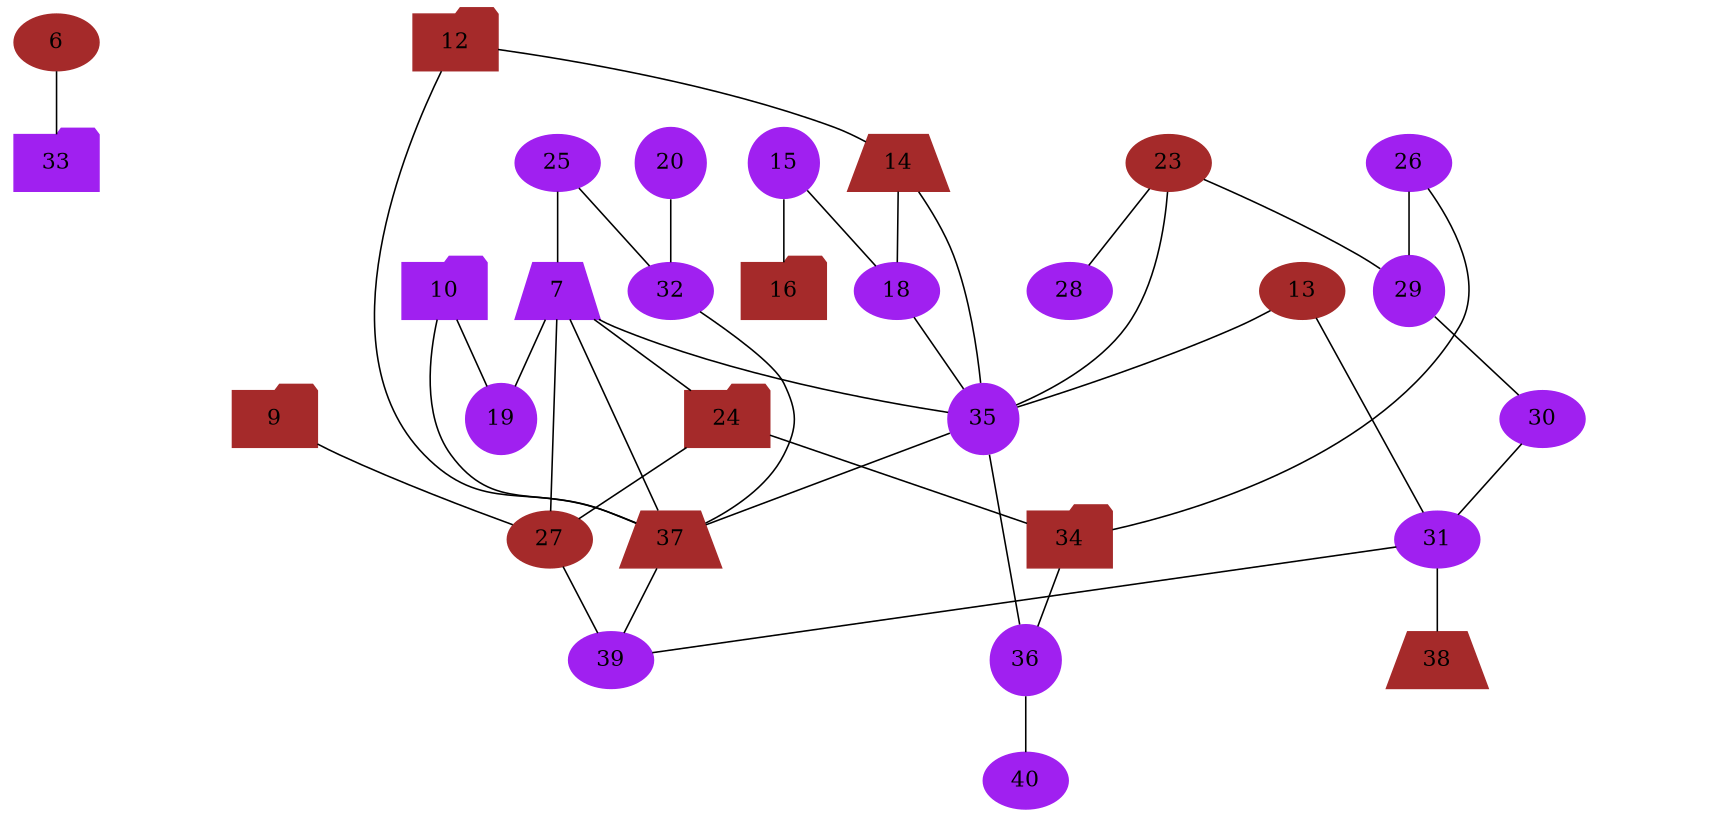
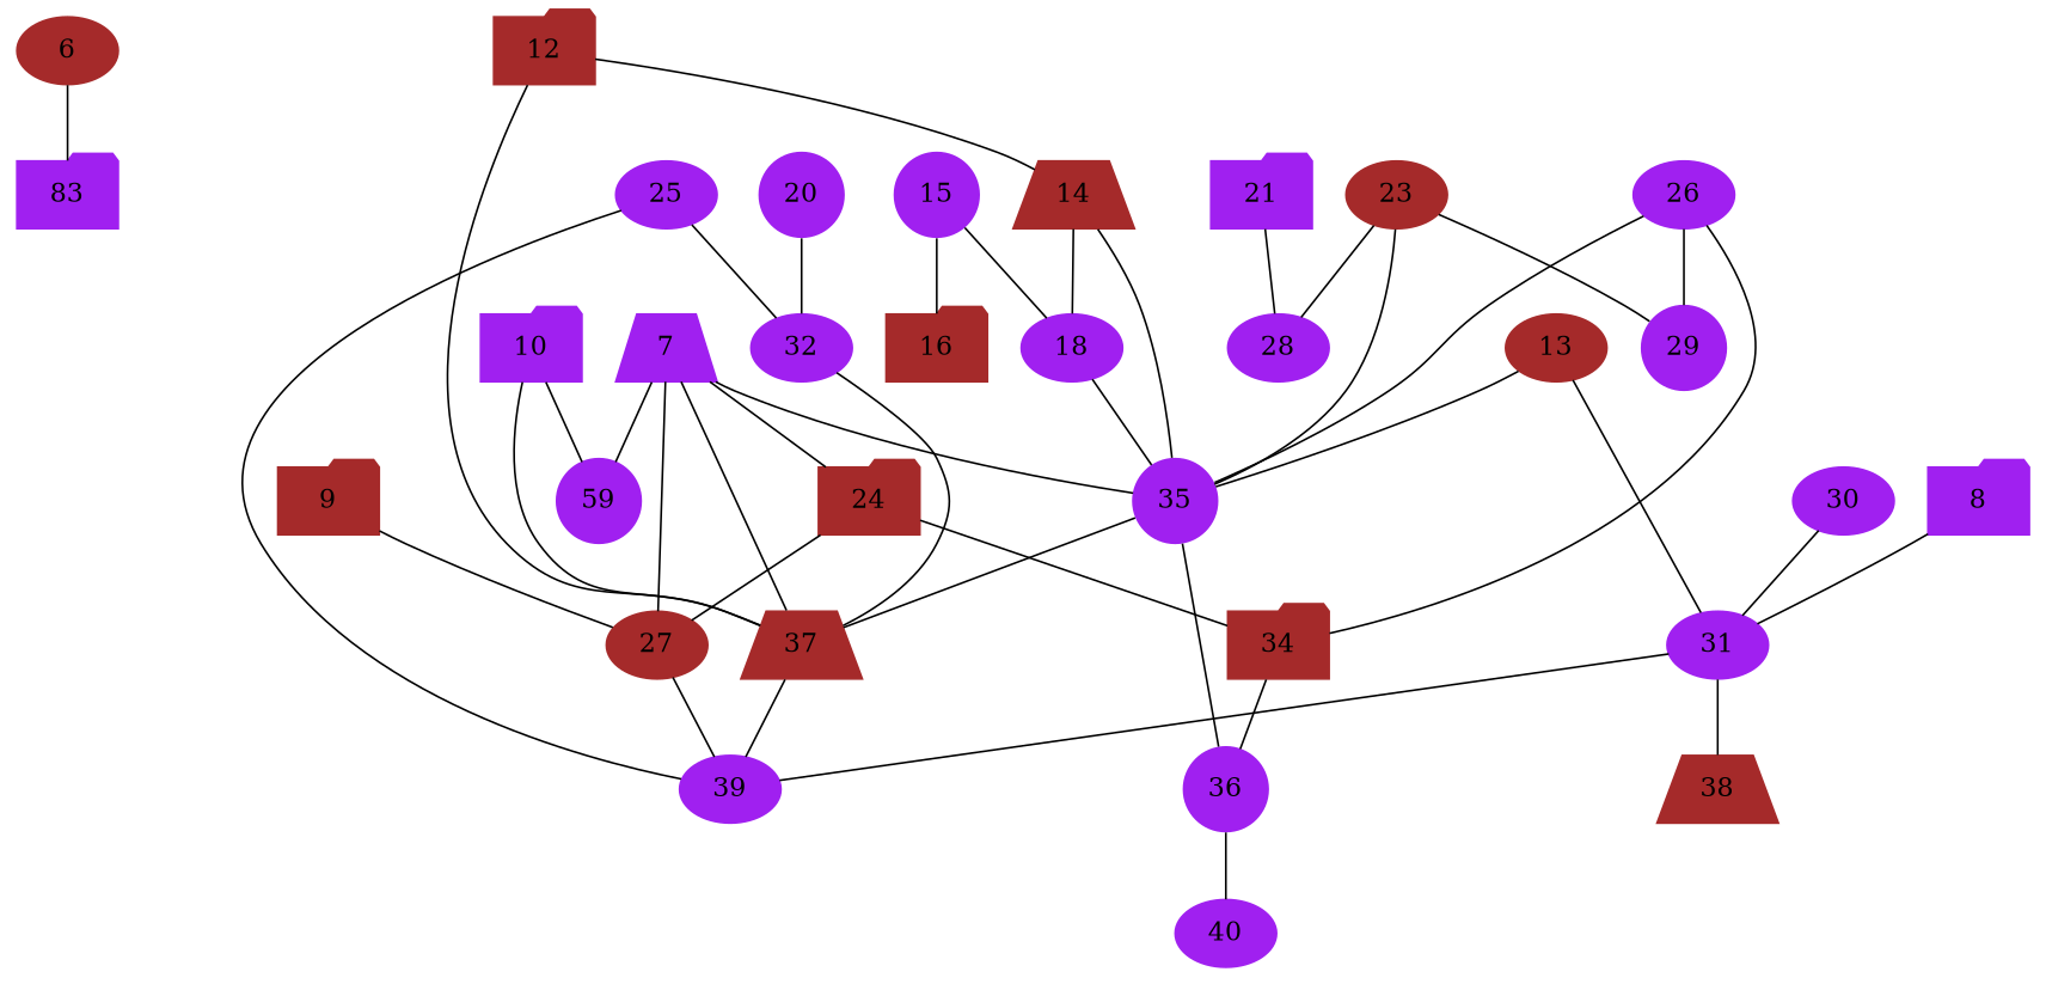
  graph {
    node [color=purple shape=ellipse style=filled]
    edge [weight=1.0]
    6 [color=brown]
-   33 [shape=folder]
+   33 [shape=folder label=83]
    7 [shape=trapezium]
-   19 [shape=circle]
+   19 [shape=circle label=59]
    24 [color=brown shape=folder]
    27 [color=brown]
    35 [shape=circle]
    37 [color=brown shape=trapezium]
    34 [color=brown shape=folder]
    39
    36 [shape=circle]
+   8 [shape=folder]
    31
    38 [color=brown shape=trapezium]
    9 [color=brown shape=folder]
    10 [shape=folder]
    40
    12 [color=brown shape=folder]
    14 [color=brown shape=trapezium]
    18
    13 [color=brown]
    15 [shape=circle]
    16 [color=brown shape=folder]
    20 [shape=circle]
    32
+   21 [shape=folder]
    28
    23 [color=brown]
    29 [shape=circle]
    30
    25
    26
    6 -- 33
    7 -- 19
    7 -- 24
    7 -- 27
    7 -- 35
    7 -- 37
    24 -- 27
    24 -- 34
    27 -- 39
    35 -- 37
    35 -- 36
    37 -- 39
    34 -- 36
    36 -- 40
+   8 -- 31
    31 -- 39
    31 -- 38
    9 -- 27
    10 -- 19
    10 -- 37
    12 -- 37
    12 -- 14
    14 -- 35
    14 -- 18
    18 -- 35
    13 -- 35
    13 -- 31
    15 -- 18
    15 -- 16
    20 -- 32
    32 -- 37
+   21 -- 28
    23 -- 35
    23 -- 28
    23 -- 29
-   29 -- 30
    30 -- 31
-   25 -- 7
+   25 -- 39
    25 -- 32
+   26 -- 35
    26 -- 34
    26 -- 29
  }
